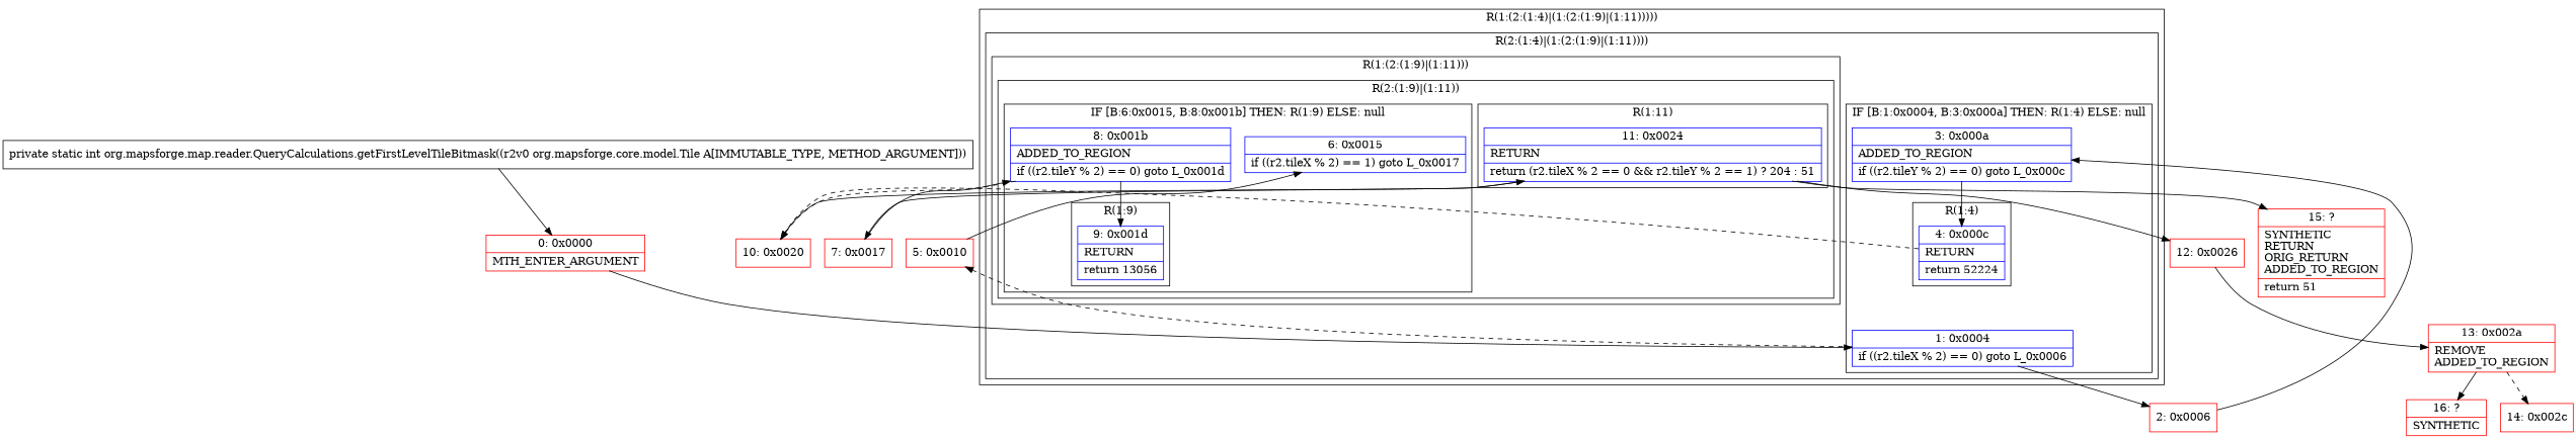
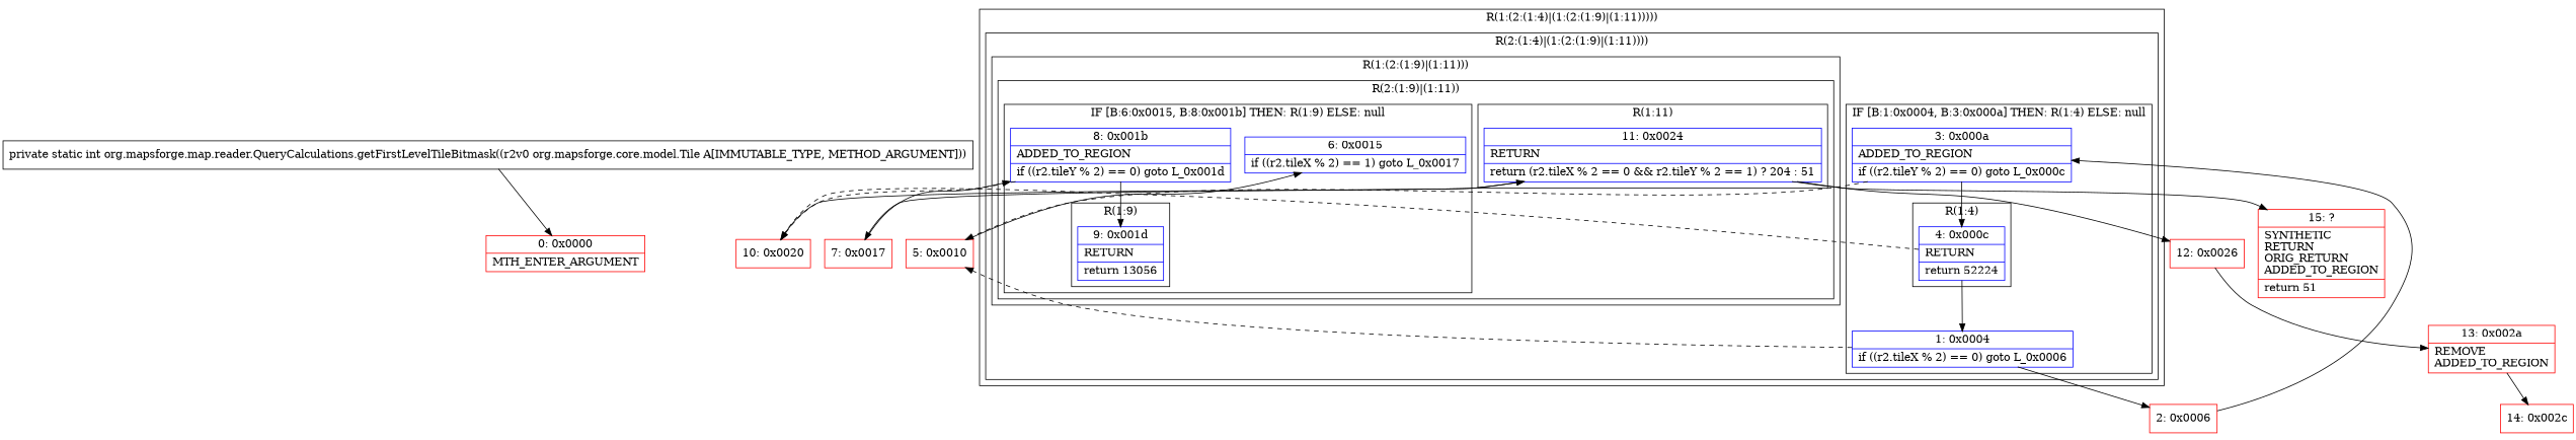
  digraph {
    node [color=red shape=record]
    n1 [color=blue label="{4\:\ 0x000c|RETURN\l|return 52224\l}"]
    n2 [color=blue label="{1\:\ 0x0004|if ((r2.tileX % 2) == 0) goto L_0x0006\l}"]
    n3 [color=blue label="{3\:\ 0x000a|ADDED_TO_REGION\l|if ((r2.tileY % 2) == 0) goto L_0x000c\l}"]
    n4 [color=blue label="{9\:\ 0x001d|RETURN\l|return 13056\l}"]
    n5 [color=blue label="{6\:\ 0x0015|if ((r2.tileX % 2) == 1) goto L_0x0017\l}"]
    n6 [color=blue label="{8\:\ 0x001b|ADDED_TO_REGION\l|if ((r2.tileY % 2) == 0) goto L_0x001d\l}"]
    n7 [color=blue label="{11\:\ 0x0024|RETURN\l|return (r2.tileX % 2 == 0 && r2.tileY % 2 == 1) ? 204 : 51\l}"]
    n8 [label="{10\:\ 0x0020}"]
    n9 [label="{2\:\ 0x0006}"]
    n10 [label="{5\:\ 0x0010}"]
    n11 [label="{7\:\ 0x0017}"]
    n12 [label="{12\:\ 0x0026}"]
    n13 [label="{15\:\ ?|SYNTHETIC\lRETURN\lORIG_RETURN\lADDED_TO_REGION\l|return 51\l}"]
    n14 [label="{13\:\ 0x002a|REMOVE\lADDED_TO_REGION\l}"]
    n15 [label="{0\:\ 0x0000|MTH_ENTER_ARGUMENT\l}"]
    n16 [label="{14\:\ 0x002c}"]
-   n17 [label="{16\:\ ?|SYNTHETIC\l}"]
    n18 [label="{private static int org.mapsforge.map.reader.QueryCalculations.getFirstLevelTileBitmask((r2v0 org.mapsforge.core.model.Tile A[IMMUTABLE_TYPE, METHOD_ARGUMENT])) }" color=""]
    subgraph cluster_1 {
      label="R(1:(2:(1:4)|(1:(2:(1:9)|(1:11)))))"
      subgraph cluster_2 {
        label="R(2:(1:4)|(1:(2:(1:9)|(1:11))))"
        subgraph cluster_3 {
          label="IF [B:1:0x0004, B:3:0x000a] THEN: R(1:4) ELSE: null"
          n2
          n3
          subgraph cluster_4 {
            label="R(1:4)"
            n1
          }
        }
        subgraph cluster_5 {
          label="R(1:(2:(1:9)|(1:11)))"
          subgraph cluster_6 {
            label="R(2:(1:9)|(1:11))"
            subgraph cluster_7 {
              label="IF [B:6:0x0015, B:8:0x001b] THEN: R(1:9) ELSE: null"
              n5
              n6
              subgraph cluster_8 {
                label="R(1:9)"
                n4
              }
            }
            subgraph cluster_9 {
              label="R(1:11)"
              n7
            }
          }
        }
      }
    }
    n1 -> n8 [style=dashed]
    n2 -> n9
    n2 -> n10 [style=dashed]
    n3 -> n1
+   n3 -> n10 [style=dashed]
    n6 -> n4
    n6 -> n8 [style=dashed]
    n7 -> n11
    n7 -> n12
    n7 -> n13
    n8 -> n7
    n9 -> n3
    n10 -> n5
    n11 -> n6
    n12 -> n14
-   n14 -> n16 [style=dashed]
-   n14 -> n17
-   n15 -> n2
+   n14 -> n16
+   n1 -> n2
    n18 -> n15
  }
